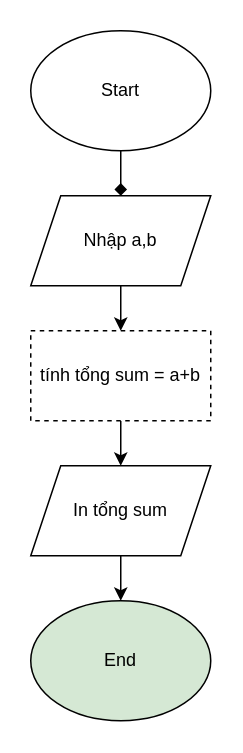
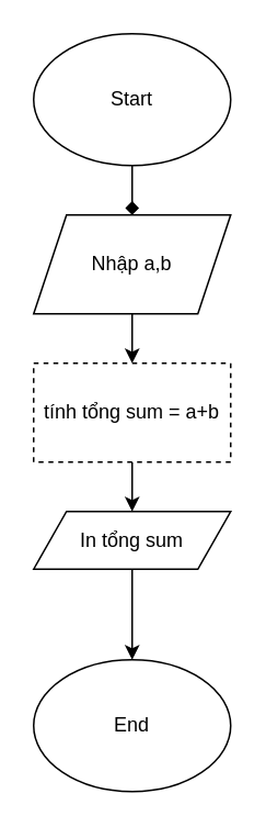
  <mxCell id="0" />
  <mxCell id="1" parent="0" />
  <mxCell id="2" value="" style="edgeStyle=orthogonalEdgeStyle;rounded=0;orthogonalLoop=1;jettySize=auto;html=1;endArrow=diamond;" edge="1" parent="1" source="3" target="5"><mxGeometry relative="1" as="geometry" /></mxCell>
  <mxCell id="3" value="Start" style="ellipse;whiteSpace=wrap;html=1;" vertex="1" parent="1"><mxGeometry x="20" y="20" width="120" height="80" as="geometry" /></mxCell>
  <mxCell id="4" value="" style="edgeStyle=orthogonalEdgeStyle;rounded=0;orthogonalLoop=1;jettySize=auto;html=1;" edge="1" parent="1" source="5" target="7"><mxGeometry relative="1" as="geometry" /></mxCell>
  <mxCell id="5" value="Nhập a,b" style="shape=parallelogram;perimeter=parallelogramPerimeter;whiteSpace=wrap;html=1;fixedSize=1;" vertex="1" parent="1"><mxGeometry x="20" y="130" width="120" height="60" as="geometry" /></mxCell>
  <mxCell id="6" value="" style="edgeStyle=orthogonalEdgeStyle;rounded=0;orthogonalLoop=1;jettySize=auto;html=1;" edge="1" parent="1" source="7" target="9"><mxGeometry relative="1" as="geometry" /></mxCell>
  <mxCell id="7" value="tính tổng sum = a+b" style="rounded=0;whiteSpace=wrap;html=1;dashed=1;" vertex="1" parent="1"><mxGeometry x="20" y="220" width="120" height="60" as="geometry" /></mxCell>
  <mxCell id="8" value="" style="edgeStyle=orthogonalEdgeStyle;rounded=0;orthogonalLoop=1;jettySize=auto;html=1;" edge="1" parent="1" source="9" target="10"><mxGeometry relative="1" as="geometry" /></mxCell>
- <mxCell id="9" value="In tổng sum" style="shape=parallelogram;perimeter=parallelogramPerimeter;whiteSpace=wrap;html=1;fixedSize=1;" vertex="1" parent="1"><mxGeometry x="20" y="310" width="120" height="60" as="geometry" /></mxCell>
- <mxCell id="10" value="End" style="ellipse;whiteSpace=wrap;html=1;fillColor=#d5e8d4;" vertex="1" parent="1"><mxGeometry x="20" y="400" width="120" height="80" as="geometry" /></mxCell>
+ <mxCell id="9" value="In tổng sum" style="shape=parallelogram;perimeter=parallelogramPerimeter;whiteSpace=wrap;html=1;fixedSize=1;" vertex="1" parent="1"><mxGeometry x="20" y="310" width="120" height="35" as="geometry" /></mxCell>
+ <mxCell id="10" value="End" style="ellipse;whiteSpace=wrap;html=1;" vertex="1" parent="1"><mxGeometry x="20" y="400" width="120" height="80" as="geometry" /></mxCell>
